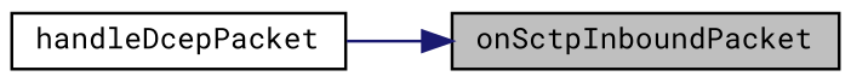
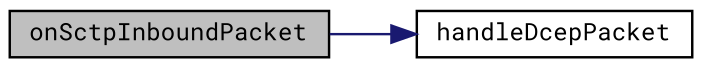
  digraph {
    rankdir=LR
    fontname="Roboto Mono"
    node [color=black fontname="Roboto Mono" fontsize=10 shape=record style=filled]
    n1 [fillcolor=grey75 fontcolor=black height=0.2 label=onSctpInboundPacket width=0.4]
    n2 [fillcolor=white height=0.2 label=handleDcepPacket width=0.4]
-   n2 -> n1 [color=midnightblue fontname="Roboto Mono" fontsize=10 labelfontname=Helvetica labelfontsize=10 style=solid]
+   n1 -> n2 [color=midnightblue fontname="Roboto Mono" fontsize=10 labelfontname=Helvetica labelfontsize=10 style=solid]
  }
